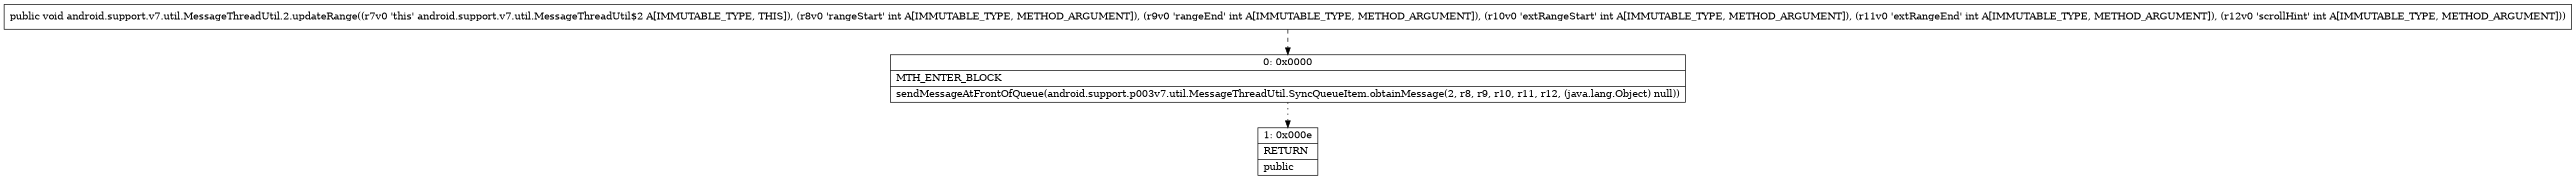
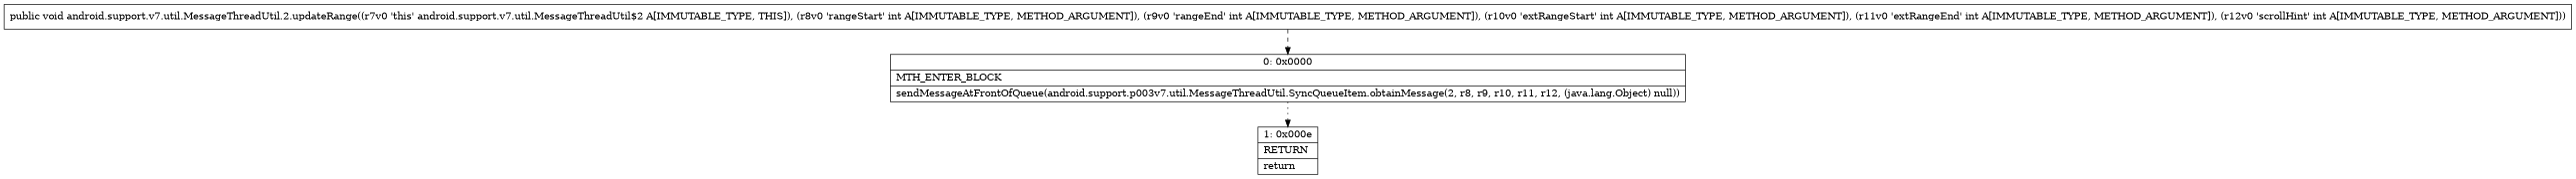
  digraph {
    node [shape=record]
    n1 [label="{0\:\ 0x0000|MTH_ENTER_BLOCK\l|sendMessageAtFrontOfQueue(android.support.p003v7.util.MessageThreadUtil.SyncQueueItem.obtainMessage(2, r8, r9, r10, r11, r12, (java.lang.Object) null))\l}"]
-   n2 [label="{1\:\ 0x000e|RETURN\l|public\l}"]
+   n2 [label="{1\:\ 0x000e|RETURN\l|return\l}"]
    n3 [label="{public void android.support.v7.util.MessageThreadUtil.2.updateRange((r7v0 'this' android.support.v7.util.MessageThreadUtil$2 A[IMMUTABLE_TYPE, THIS]), (r8v0 'rangeStart' int A[IMMUTABLE_TYPE, METHOD_ARGUMENT]), (r9v0 'rangeEnd' int A[IMMUTABLE_TYPE, METHOD_ARGUMENT]), (r10v0 'extRangeStart' int A[IMMUTABLE_TYPE, METHOD_ARGUMENT]), (r11v0 'extRangeEnd' int A[IMMUTABLE_TYPE, METHOD_ARGUMENT]), (r12v0 'scrollHint' int A[IMMUTABLE_TYPE, METHOD_ARGUMENT])) }"]
    n1 -> n2 [style=dotted]
    n3 -> n1 [style=dashed]
  }
